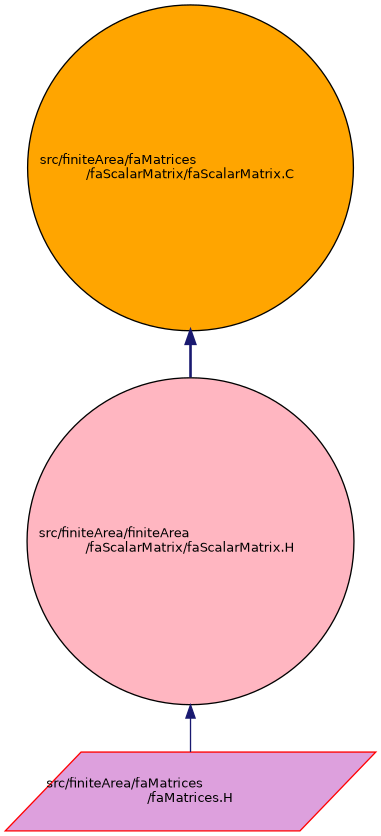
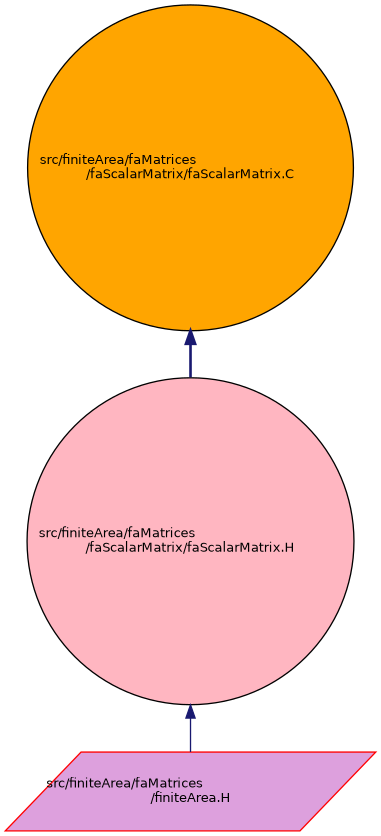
  digraph {
    node [color=black fontname=Helvetica fontsize=10 shape=circle style=filled]
    edge [color=midnightblue dir=back fontname=Helvetica fontsize=10 labelfontname=Helvetica labelfontsize=10]
-   n1 [fillcolor=lightpink fontcolor=black height=0.2 label="src/finiteArea/finiteArea\l/faScalarMatrix/faScalarMatrix.H" width=0.4]
-   n2 [color=red fillcolor=plum height=0.2 label="src/finiteArea/faMatrices\l/faMatrices.H" shape=parallelogram width=0.4]
+   n1 [fillcolor=lightpink fontcolor=black height=0.2 label="src/finiteArea/faMatrices\l/faScalarMatrix/faScalarMatrix.H" width=0.4]
+   n2 [color=red fillcolor=plum height=0.2 label="src/finiteArea/faMatrices\l/finiteArea.H" shape=parallelogram width=0.4]
    n3 [fillcolor=orange height=0.2 label="src/finiteArea/faMatrices\l/faScalarMatrix/faScalarMatrix.C" width=0.4]
    n1 -> n2 [style=solid]
    n3 -> n1 [style=bold]
  }
